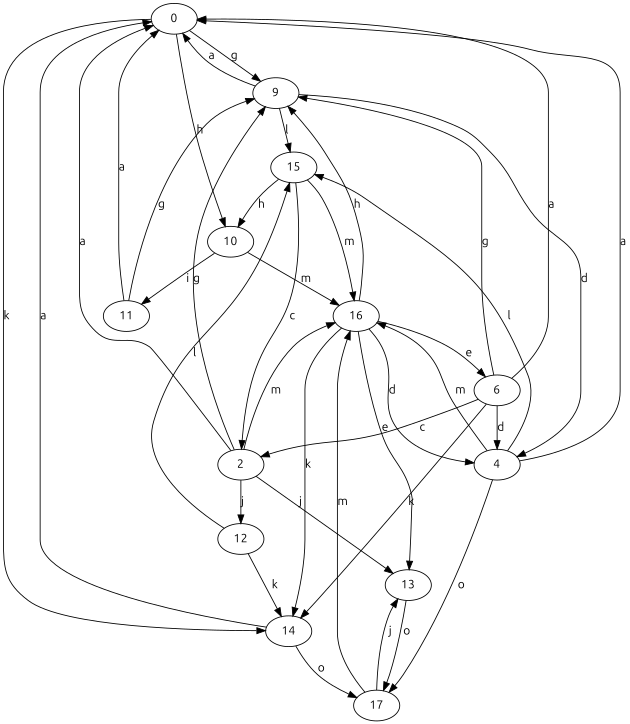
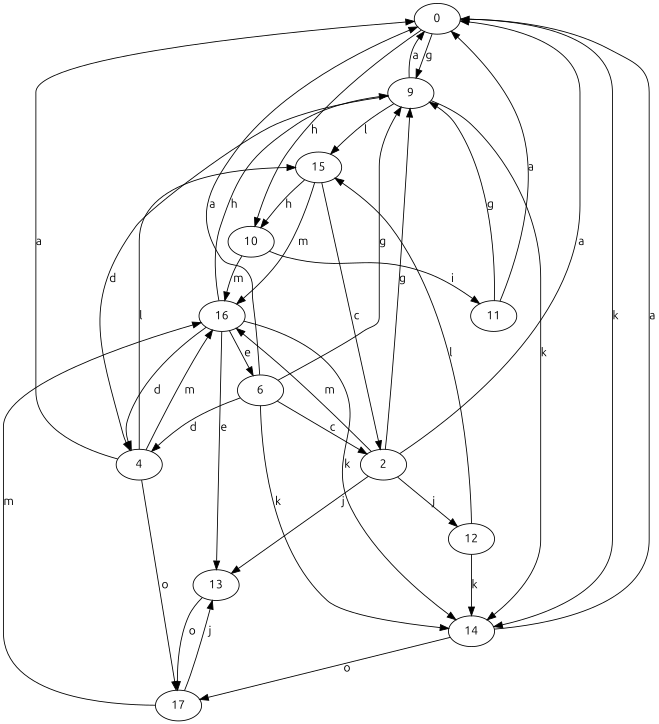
  strict digraph {
    fontname=Ubuntu
    node [fontname=Ubuntu]
    edge [fontname=Ubuntu]
    0
    9
    10
    14
    4
    15
    16
    11
    17
    2
    12
    13
    6
    0 -> 9 [label=g]
    0 -> 10 [label=h]
    0 -> 14 [label=k]
    9 -> 0 [label=a]
+   9 -> 14 [label=k]
    9 -> 4 [label=d]
    9 -> 15 [label=l]
    10 -> 16 [label=m]
    10 -> 11 [label=i]
    14 -> 0 [label=a]
    14 -> 17 [label=o]
    4 -> 0 [label=a]
    4 -> 15 [label=l]
    4 -> 16 [label=m]
    4 -> 17 [label=o]
    15 -> 10 [label=h]
    15 -> 16 [label=m]
    15 -> 2 [label=c]
    16 -> 9 [label=h]
    16 -> 14 [label=k]
    16 -> 4 [label=d]
    16 -> 13 [label=e]
    16 -> 6 [label=e]
    11 -> 0 [label=a]
    11 -> 9 [label=g]
    17 -> 16 [label=m]
    17 -> 13 [label=j]
    2 -> 0 [label=a]
    2 -> 9 [label=g]
    2 -> 16 [label=m]
    2 -> 12 [label=j]
    2 -> 13 [label=j]
    12 -> 14 [label=k]
    12 -> 15 [label=l]
    13 -> 17 [label=o]
    6 -> 0 [label=a]
    6 -> 9 [label=g]
    6 -> 14 [label=k]
    6 -> 4 [label=d]
    6 -> 2 [label=c]
  }
